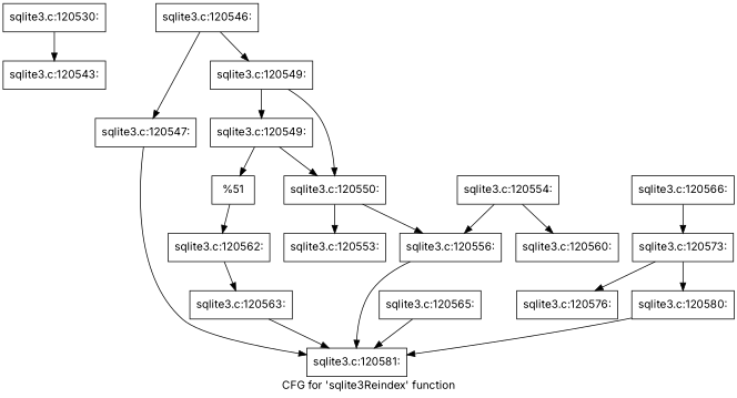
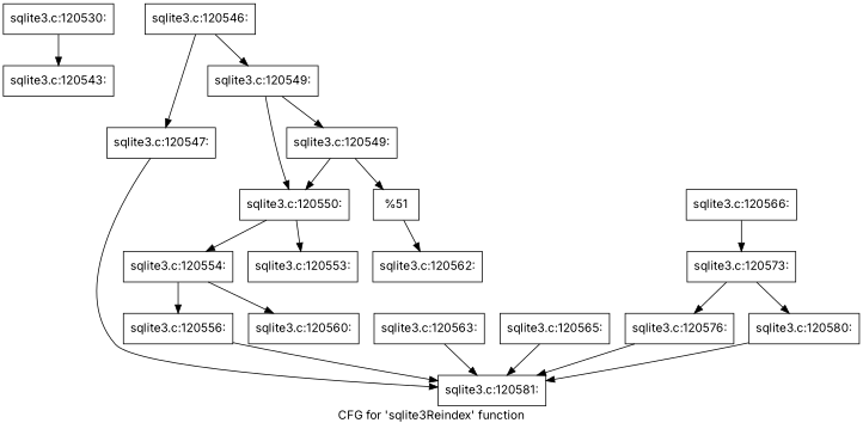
  digraph {
    fontname=Inter
    label="CFG for 'sqlite3Reindex' function"
    node [fontname=Inter shape=record]
    edge [fontname=Inter]
    n1 [label="{sqlite3.c:120530:}"]
    n2 [label="{sqlite3.c:120543:}"]
    n3 [label="{sqlite3.c:120546:}"]
    n4 [label="{sqlite3.c:120547:}"]
    n5 [label="{sqlite3.c:120549:}"]
    n6 [label="{sqlite3.c:120581:}"]
    n7 [label="{sqlite3.c:120550:}"]
    n8 [label="{sqlite3.c:120549:}"]
    n9 [label="{sqlite3.c:120554:}"]
    n10 [label="{sqlite3.c:120553:}"]
    n11 [label="{%51}"]
    n12 [label="{sqlite3.c:120556:}"]
    n13 [label="{sqlite3.c:120560:}"]
    n14 [label="{sqlite3.c:120562:}"]
    n15 [label="{sqlite3.c:120563:}"]
    n16 [label="{sqlite3.c:120565:}"]
    n17 [label="{sqlite3.c:120566:}"]
    n18 [label="{sqlite3.c:120573:}"]
    n19 [label="{sqlite3.c:120576:}"]
    n20 [label="{sqlite3.c:120580:}"]
    n1 -> n2
    n3 -> n4
    n3 -> n5
    n4 -> n6
    n5 -> n7
    n5 -> n8
-   n7 -> n12
+   n7 -> n9
    n7 -> n10
    n8 -> n7
    n8 -> n11
    n9 -> n12
    n9 -> n13
    n11 -> n14
    n12 -> n6
-   n14 -> n15
    n15 -> n6
    n16 -> n6
    n17 -> n18
    n18 -> n19
    n18 -> n20
+   n19 -> n6
    n20 -> n6
  }
